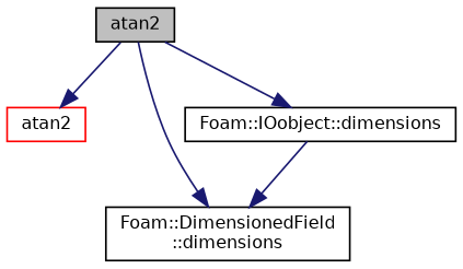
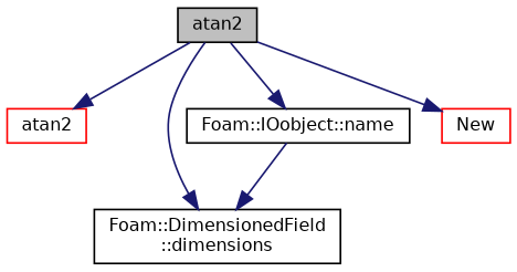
  digraph {
    rankdir=TB
    node [color=black fontname=Helvetica fontsize=10 shape=record]
    edge [color=midnightblue fontname=Helvetica fontsize=10 labelfontname=Helvetica labelfontsize=10 style=solid]
    n1 [fillcolor=grey75 fontcolor=black height=0.2 label=atan2 style=filled width=0.4]
    n2 [color=red height=0.2 label=atan2 width=0.4]
    n3 [height=0.2 label="Foam::DimensionedField\l::dimensions" width=0.4]
-   n4 [height=0.2 label="Foam::IOobject::dimensions" width=0.4]
+   n4 [height=0.2 label="Foam::IOobject::name" width=0.4]
+   n5 [color=red height=0.2 label=New width=0.4]
    n1 -> n2
    n1 -> n3
    n1 -> n4
+   n1 -> n5
    n4 -> n3
  }
